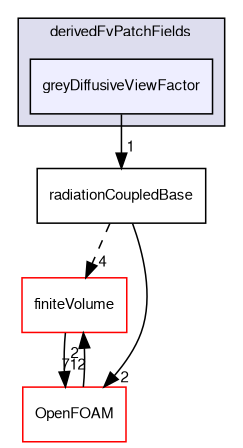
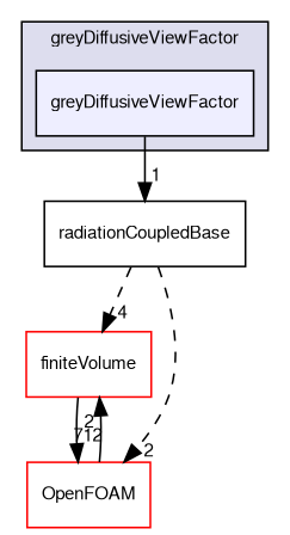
  digraph {
    compound=true
    node [fontname=FreeSans fontsize=10 shape=box]
    edge [headlabel=2 labeldistance=1.5 labelfontname=FreeSans labelfontsize=10 style=solid]
    n1 [fillcolor="#eeeeff" label=greyDiffusiveViewFactor pencolor=black style=filled]
    n2 [label=radiationCoupledBase]
    n3 [color=red label=finiteVolume]
    n4 [color=red label=OpenFOAM]
    subgraph cluster_1 {
      bgcolor="#ddddee"
      fontname=FreeSans
      fontsize=10
-     label=derivedFvPatchFields
+     label=greyDiffusiveViewFactor
      pencolor=black
      n1
    }
    n1 -> n2 [headlabel=1]
    n2 -> n3 [headlabel=4 style=dashed]
-   n2 -> n4
+   n2 -> n4 [style=dashed]
    n3 -> n4 [headlabel=712]
    n4 -> n3
  }
